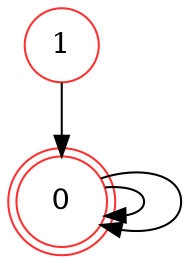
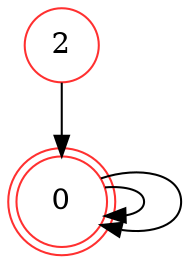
  digraph {
    node [color=firebrick1]
    0 [shape=doublecircle]
-   1 [shape=circle]
+   1 [shape=circle label=2]
    0 -> 0
    0 -> 0
    1 -> 0
  }
